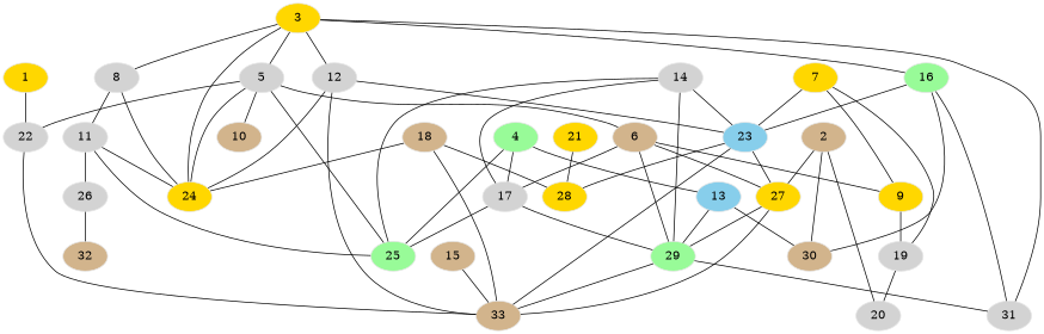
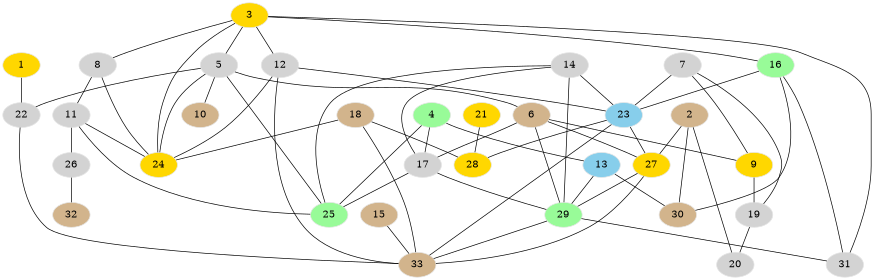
  graph {
    node [color=gray90 fillcolor=lightgrey style=filled]
    edge [weight=1.0]
    1 [fillcolor=gold]
    22
    33 [fillcolor=tan]
    2 [fillcolor=tan]
    20
    27 [fillcolor=gold]
    30 [fillcolor=tan]
    29 [fillcolor=palegreen]
    3 [fillcolor=gold]
    5
    8
    12
    16 [fillcolor=palegreen]
    24 [fillcolor=gold]
    31
    25 [fillcolor=palegreen]
    6 [fillcolor=tan]
    10 [fillcolor=tan]
    11
    23 [fillcolor=skyblue]
    4 [fillcolor=palegreen]
    13 [fillcolor=skyblue]
    17
    9 [fillcolor=gold]
    19
-   7 [fillcolor=gold]
+   7
    28 [fillcolor=gold]
    26
    32 [fillcolor=tan]
    14
    15 [fillcolor=tan]
    18 [fillcolor=tan]
    21 [fillcolor=gold]
    1 -- 22
    22 -- 33
    2 -- 20
    2 -- 27
    2 -- 30
    27 -- 33
    27 -- 29
    29 -- 33
    29 -- 31
    3 -- 5
    3 -- 8
    3 -- 12
    3 -- 16
    3 -- 24
    3 -- 31
    5 -- 22
    5 -- 24
    5 -- 25
    5 -- 6
    5 -- 10
    8 -- 24
    8 -- 11
    12 -- 33
    12 -- 24
    12 -- 23
    16 -- 30
    16 -- 31
    16 -- 23
    6 -- 27
    6 -- 29
    6 -- 17
    6 -- 9
    11 -- 24
    11 -- 25
    11 -- 26
    23 -- 33
    23 -- 27
    23 -- 28
    4 -- 25
    4 -- 13
    4 -- 17
    13 -- 30
    13 -- 29
    17 -- 29
    17 -- 25
    9 -- 19
    19 -- 20
    7 -- 23 [weight=2.0]
    7 -- 9
    7 -- 19
    26 -- 32
    14 -- 29 [weight=2.0]
    14 -- 25
    14 -- 23
    14 -- 17
    15 -- 33
    18 -- 33
    18 -- 24
    18 -- 28
    21 -- 28
  }
